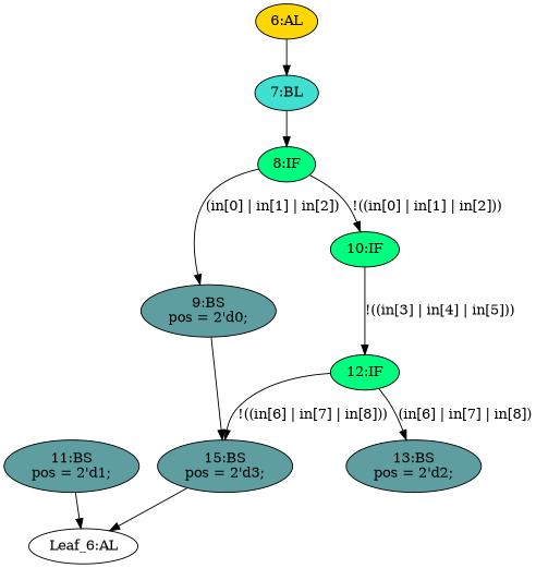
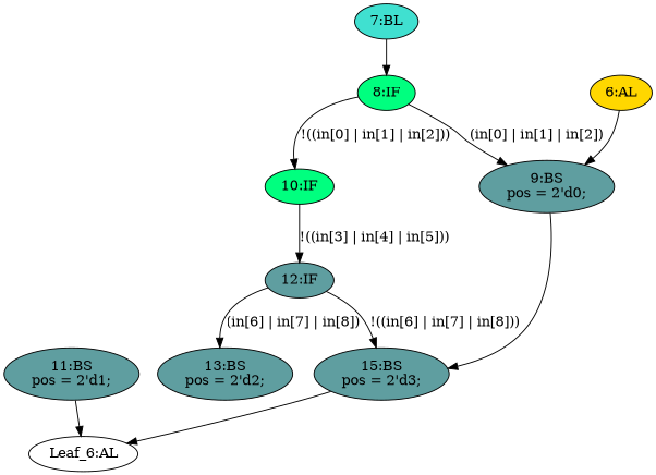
  strict digraph {
    node [fillcolor=cadetblue statements="[]" style=filled typ=BlockingSubstitution]
    edge [cond="[]" lineno=None]
    n1 [ast="<pyverilog.vparser.ast.BlockingSubstitution object at 0x7f01690fec50>" label="9:BS\npos = 2'd0;" statements="[<pyverilog.vparser.ast.BlockingSubstitution object at 0x7f01690fec50>]"]
    n2 [ast="<pyverilog.vparser.ast.BlockingSubstitution object at 0x7f01690fec90>" label="15:BS\npos = 2'd3;" statements="[<pyverilog.vparser.ast.BlockingSubstitution object at 0x7f01690fec90>]"]
    n3 [def_var="['pos']" label="Leaf_6:AL" fillcolor="" statements="" style="" typ=""]
-   n4 [ast="<pyverilog.vparser.ast.IfStatement object at 0x7f01690fe410>" fillcolor=springgreen label="12:IF" typ=IfStatement]
+   n4 [ast="<pyverilog.vparser.ast.IfStatement object at 0x7f01690fe410>" label="12:IF" typ=IfStatement]
    n5 [ast="<pyverilog.vparser.ast.BlockingSubstitution object at 0x7f016a5d15d0>" label="13:BS\npos = 2'd2;" statements="[<pyverilog.vparser.ast.BlockingSubstitution object at 0x7f016a5d15d0>]"]
    n6 [ast="<pyverilog.vparser.ast.Always object at 0x7f016a5ee790>" clk_sens=False fillcolor=gold label="6:AL" sens="[]" typ=Always use_var="['in']"]
    n7 [ast="<pyverilog.vparser.ast.Block object at 0x7f016a5ee450>" fillcolor=turquoise label="7:BL" typ=Block]
    n8 [ast="<pyverilog.vparser.ast.IfStatement object at 0x7f016a5ee490>" fillcolor=springgreen label="8:IF" typ=IfStatement]
    n9 [ast="<pyverilog.vparser.ast.IfStatement object at 0x7f016a5d1fd0>" fillcolor=springgreen label="10:IF" typ=IfStatement]
    n10 [ast="<pyverilog.vparser.ast.BlockingSubstitution object at 0x7f016a5ee050>" label="11:BS\npos = 2'd1;" statements="[<pyverilog.vparser.ast.BlockingSubstitution object at 0x7f016a5ee050>]"]
    n1 -> n2
    n2 -> n3
    n4 -> n2 [cond="['in', 'in', 'in']" label="!((in[6] | in[7] | in[8]))" lineno=12]
    n4 -> n5 [cond="['in', 'in', 'in']" label="(in[6] | in[7] | in[8])" lineno=12]
-   n6 -> n7
+   n6 -> n1
    n7 -> n8
    n8 -> n1 [cond="['in', 'in', 'in']" label="(in[0] | in[1] | in[2])" lineno=8]
    n8 -> n9 [cond="['in', 'in', 'in']" label="!((in[0] | in[1] | in[2]))" lineno=8]
    n9 -> n4 [cond="['in', 'in', 'in']" label="!((in[3] | in[4] | in[5]))" lineno=10]
    n10 -> n3
  }
